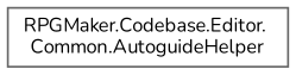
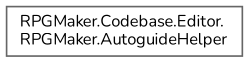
  digraph {
    rankdir=LR
    fontname=Nunito
-   n1 [color=grey40 fillcolor=white fontname=Nunito fontsize=10 height=0.2 label="RPGMaker.Codebase.Editor.\lCommon.AutoguideHelper" shape=box style=filled width=0.4]
+   n1 [color=grey40 fillcolor=white fontname=Nunito fontsize=10 height=0.2 label="RPGMaker.Codebase.Editor.\lRPGMaker.AutoguideHelper" shape=box style=filled width=0.4]
  }
